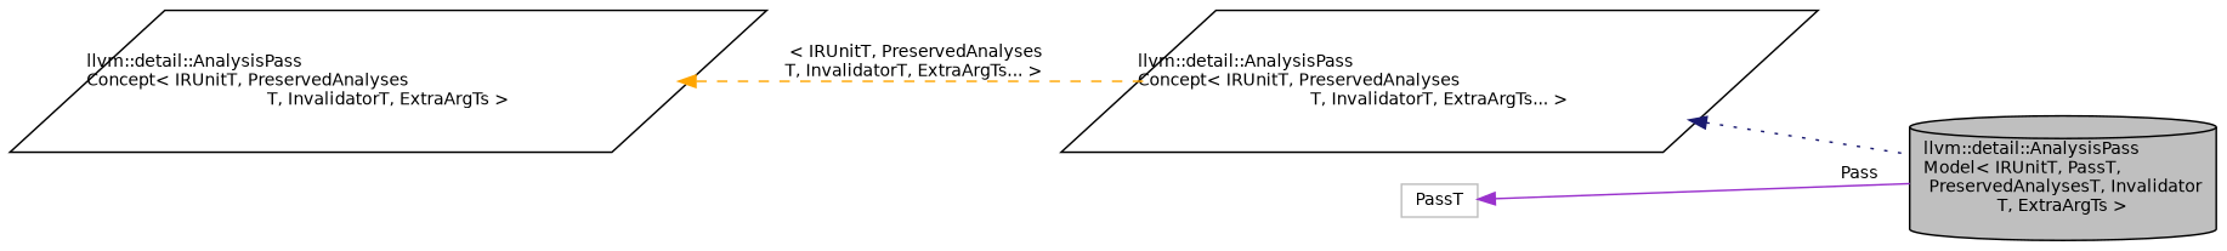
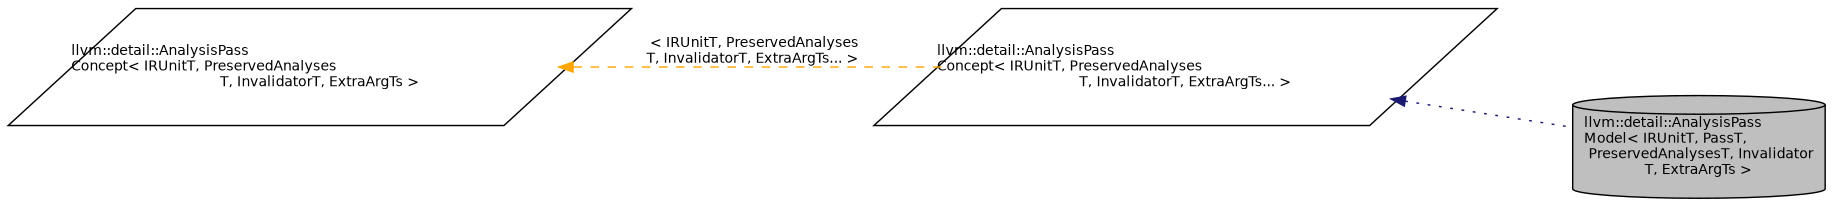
  digraph {
    rankdir=LR
    node [color=black fontname=Helvetica fontsize=10 shape=parallelogram]
    edge [dir=back fontname=Helvetica fontsize=10 labelfontname=Helvetica labelfontsize=10]
    n1 [fillcolor=grey75 fontcolor=black height=0.2 label="llvm::detail::AnalysisPass\lModel\< IRUnitT, PassT,\l PreservedAnalysesT, Invalidator\lT, ExtraArgTs \>" shape=cylinder style=filled width=0.4]
    n2 [height=0.2 label="llvm::detail::AnalysisPass\lConcept\< IRUnitT, PreservedAnalyses\lT, InvalidatorT, ExtraArgTs... \>" width=0.4]
    n3 [height=0.2 label="llvm::detail::AnalysisPass\lConcept\< IRUnitT, PreservedAnalyses\lT, InvalidatorT, ExtraArgTs \>" width=0.4]
-   n4 [color=grey75 height=0.2 label=PassT shape=box width=0.4]
    n2 -> n1 [color=midnightblue style=dotted]
    n3 -> n2 [color=orange label=" \< IRUnitT, PreservedAnalyses\lT, InvalidatorT, ExtraArgTs... \>" style=dashed]
-   n4 -> n1 [color=darkorchid3 label=" Pass" style=solid]
  }
